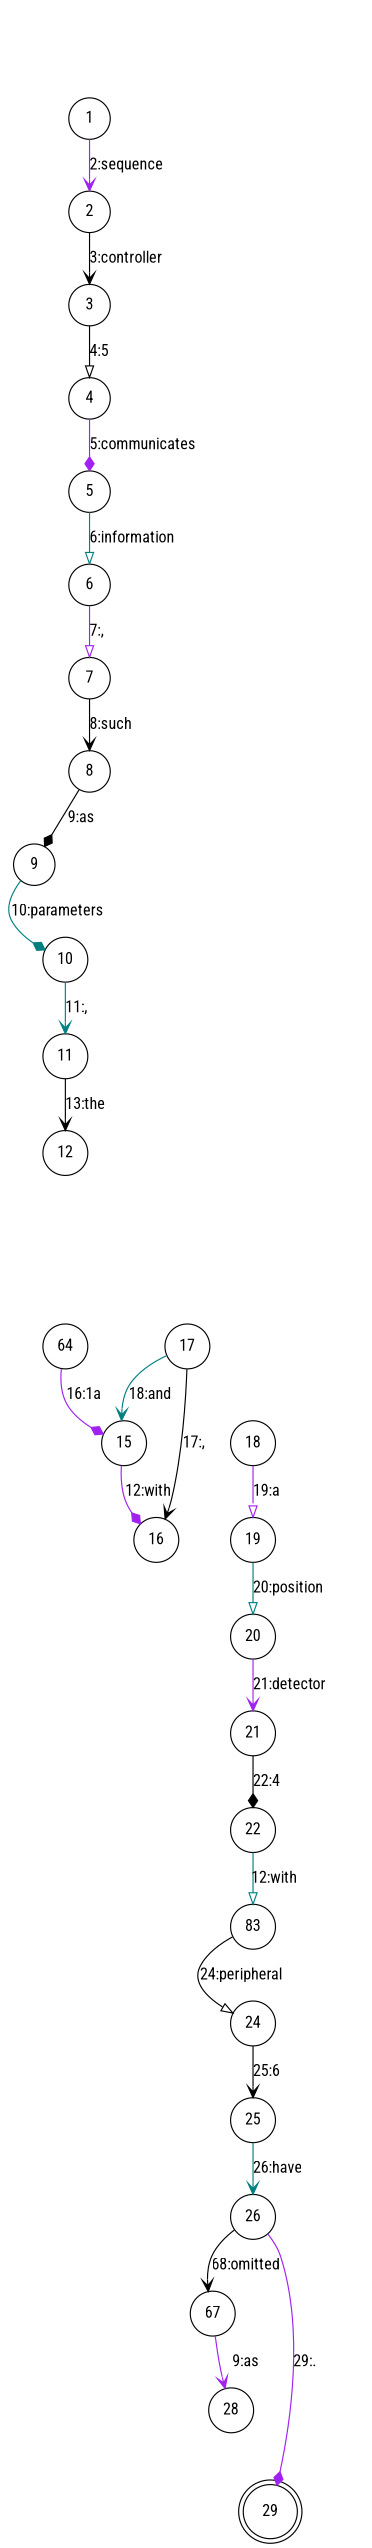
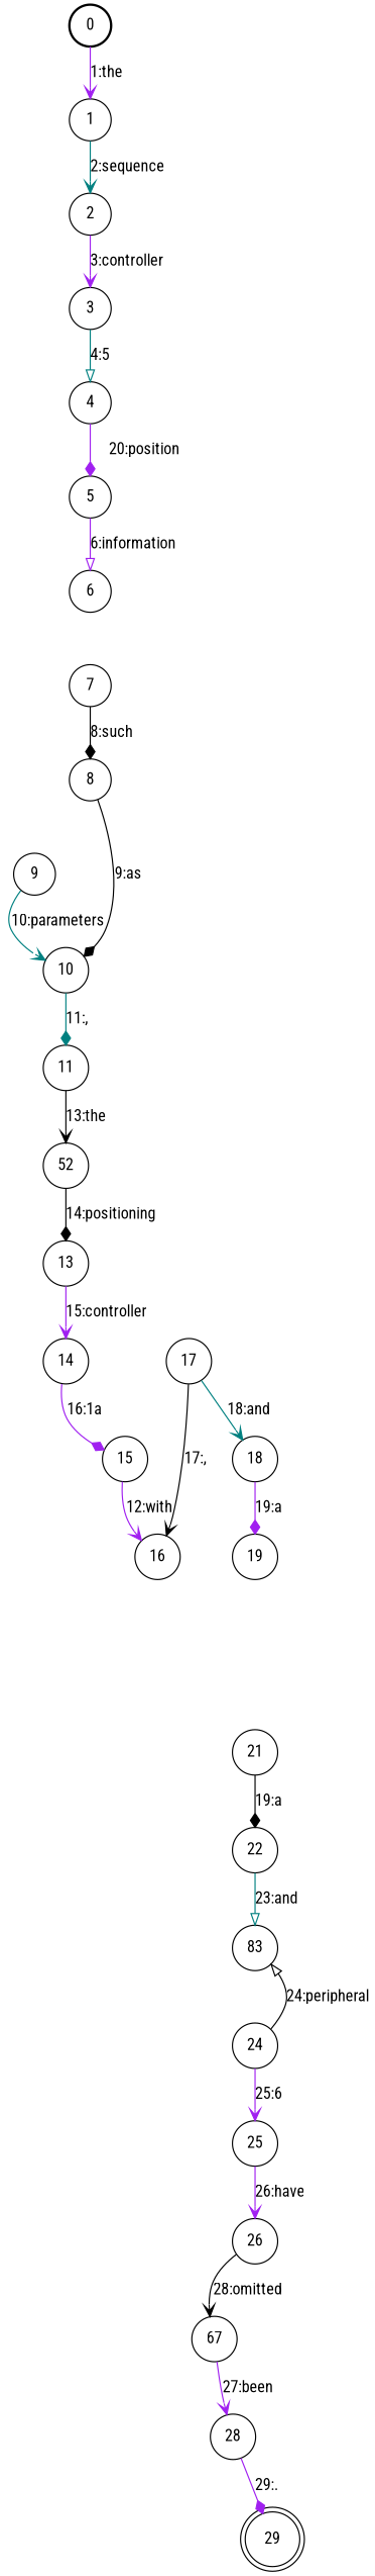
  digraph {
    fontname="Roboto Condensed"
    nodesep=0.25
    rankdir=TB
    ranksep=0.4
    node [fontname="Roboto Condensed" fontsize=14 shape=circle style=solid]
    edge [arrowhead=vee color=purple fontname="Roboto Condensed" fontsize=14]
+   n1 [label=0 style=bold]
    n2 [label=1]
    n3 [label=2]
    n4 [label=3]
    n5 [label=4]
    n6 [label=5]
    n7 [label=6]
    n8 [label=7]
    n9 [label=8]
    n10 [label=9]
    n11 [label=10]
    n12 [label=11]
-   n13 [label=12]
-   n15 [label=64]
+   n13 [label=52]
+   n14 [label=13]
+   n15 [label=14]
    n16 [label=15]
    n17 [label=16]
    n18 [label=17]
    n19 [label=18]
    n20 [label=19]
-   n21 [label=20]
    n22 [label=21]
    n23 [label=22]
    n24 [label=83]
    n25 [label=24]
    n26 [label=25]
    n27 [label=26]
    n28 [label=67]
    n29 [label=28]
    n30 [label=29 shape=doublecircle]
-   n2 -> n3 [label="2:sequence"]
-   n3 -> n4 [color=black label="3:controller"]
-   n4 -> n5 [arrowhead=onormal color=black label="4:5"]
-   n5 -> n6 [arrowhead=diamond label="5:communicates"]
-   n6 -> n7 [arrowhead=onormal color=teal label="6:information"]
-   n7 -> n8 [arrowhead=onormal label="7:,"]
-   n8 -> n9 [color=black label="8:such"]
-   n9 -> n10 [arrowhead=diamond color=black label="9:as"]
-   n10 -> n11 [arrowhead=diamond color=teal label="10:parameters"]
-   n11 -> n12 [color=teal label="11:,"]
+   n1 -> n2 [label="1:the"]
+   n2 -> n3 [color=teal label="2:sequence"]
+   n3 -> n4 [label="3:controller"]
+   n4 -> n5 [arrowhead=onormal color=teal label="4:5"]
+   n5 -> n6 [arrowhead=diamond label="20:position"]
+   n6 -> n7 [arrowhead=onormal label="6:information"]
+   n8 -> n9 [arrowhead=diamond color=black label="8:such"]
+   n9 -> n11 [arrowhead=diamond color=black label="9:as"]
+   n10 -> n11 [color=teal label="10:parameters"]
+   n11 -> n12 [arrowhead=diamond color=teal label="11:,"]
    n12 -> n13 [color=black label="13:the"]
+   n13 -> n14 [arrowhead=diamond color=black label="14:positioning"]
+   n14 -> n15 [label="15:controller"]
    n15 -> n16 [arrowhead=diamond label="16:1a"]
-   n16 -> n17 [arrowhead=diamond label="12:with"]
+   n16 -> n17 [label="12:with"]
    n18 -> n17 [color=black label="17:,"]
-   n18 -> n16 [color=teal label="18:and"]
-   n19 -> n20 [arrowhead=onormal label="19:a"]
-   n20 -> n21 [arrowhead=onormal color=teal label="20:position"]
-   n21 -> n22 [label="21:detector"]
-   n22 -> n23 [arrowhead=diamond color=black label="22:4"]
-   n23 -> n24 [arrowhead=onormal color=teal label="12:with"]
-   n24 -> n25 [arrowhead=onormal color=black label="24:peripheral"]
-   n25 -> n26 [color=black label="25:6"]
-   n26 -> n27 [color=teal label="26:have"]
-   n27 -> n28 [color=black label="68:omitted"]
-   n28 -> n29 [label="9:as"]
-   n27 -> n30 [arrowhead=diamond label="29:."]
+   n18 -> n19 [color=teal label="18:and"]
+   n19 -> n20 [arrowhead=diamond label="19:a"]
+   n22 -> n23 [arrowhead=diamond color=black label="19:a"]
+   n23 -> n24 [arrowhead=onormal color=teal label="23:and"]
+   n25 -> n24 [arrowhead=onormal color=black label="24:peripheral"]
+   n25 -> n26 [label="25:6"]
+   n26 -> n27 [label="26:have"]
+   n27 -> n28 [color=black label="28:omitted"]
+   n28 -> n29 [label="27:been"]
+   n29 -> n30 [arrowhead=diamond label="29:."]
  }
